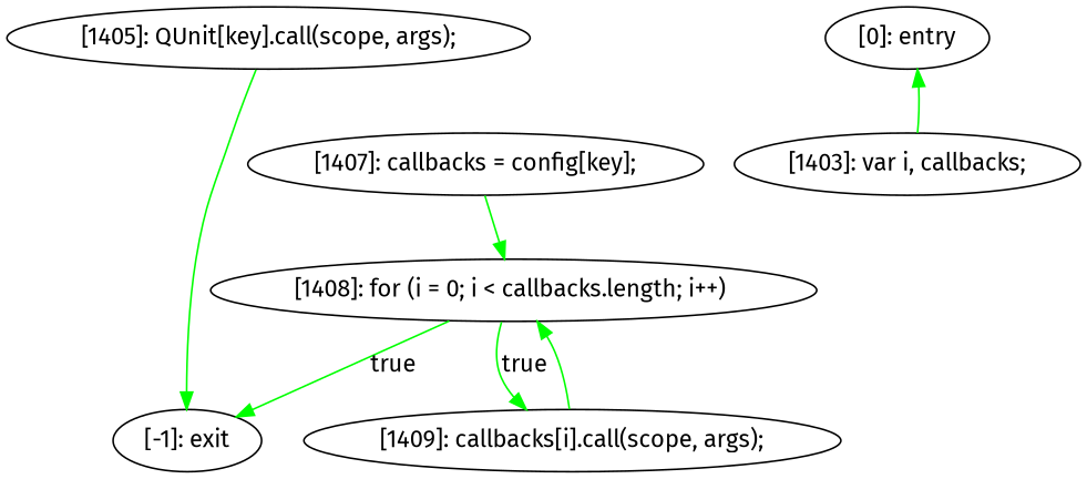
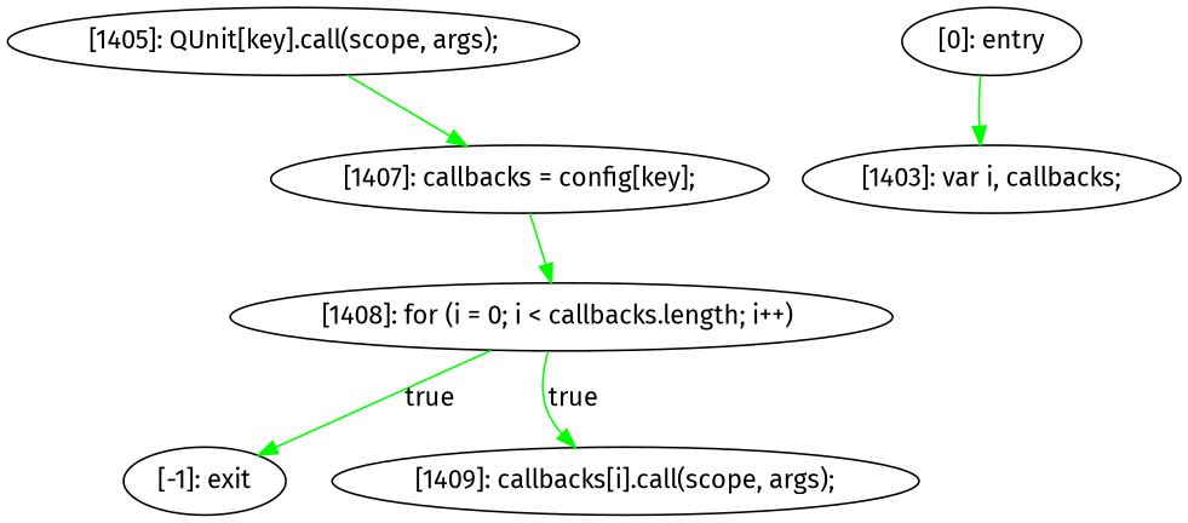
  digraph {
    fontname="Fira Sans"
    node [fontname="Fira Sans"]
    edge [color=green fontname="Fira Sans"]
    n1 [label="[-1]: exit"]
    n2 [label="[1409]: callbacks[i].call(scope, args);\n"]
    n3 [label="[1408]: for (i = 0; i < callbacks.length; i++) "]
    n4 [label="[0]: entry"]
    n5 [label="[1403]: var i, callbacks;\n"]
    n6 [label="[1405]: QUnit[key].call(scope, args);\n"]
    n7 [label="[1407]: callbacks = config[key];\n"]
-   n2 -> n3
    n3 -> n1 [label=true]
    n3 -> n2 [label=true]
-   n5 -> n4
-   n6 -> n1
+   n4 -> n5
+   n6 -> n7
    n7 -> n3
  }
